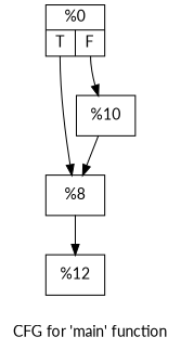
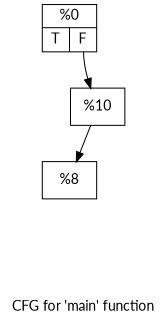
  digraph {
    fontname=Lato
    label="CFG for 'main' function"
    node [fontname=Lato shape=record]
    edge [fontname=Lato]
    n1 [label="{%0|{<s0>T|<s1>F}}"]
    n2 [label="{%8}"]
    n3 [label="{%10}"]
-   n4 [label="{%12}"]
-   n1 -> n2 [tailport=s0]
    n1 -> n3 [tailport=s1]
-   n2 -> n4
    n3 -> n2
  }
